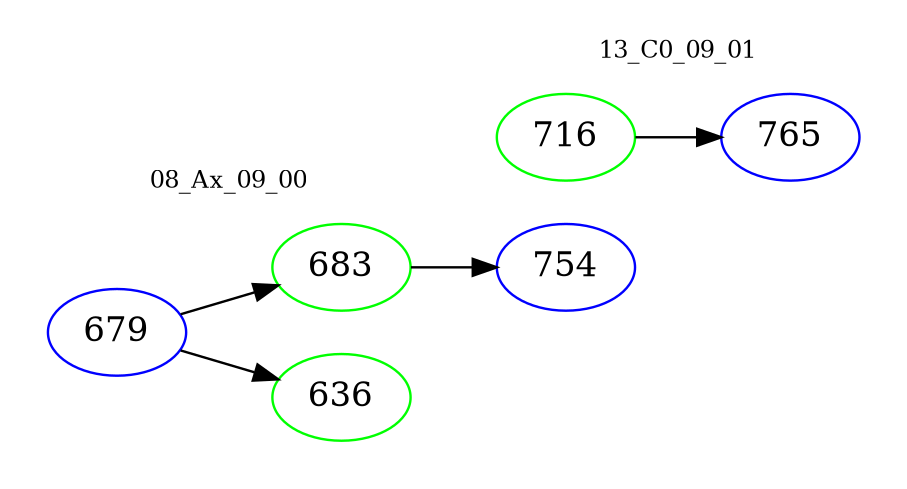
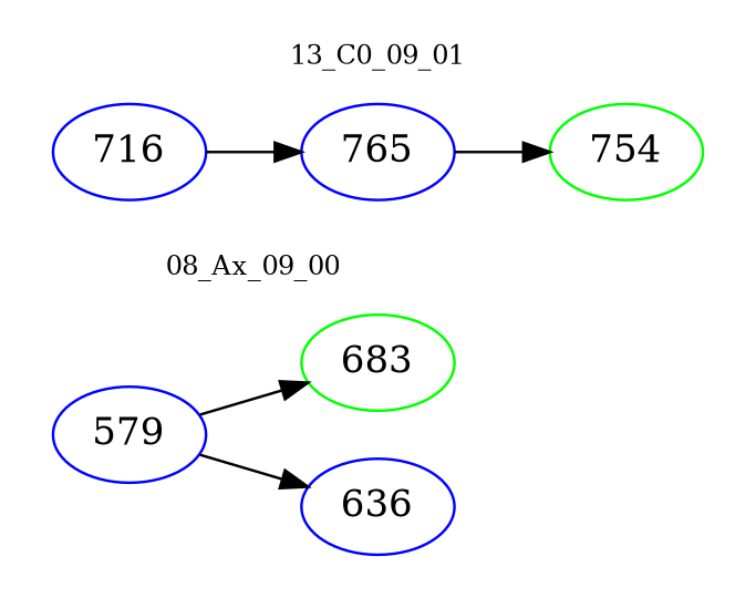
  digraph {
    rankdir=LR
    node [color=blue]
    edge [color=black]
-   n1 [label=679]
-   n2 [color=green label=636]
+   n1 [label=579]
+   n2 [label=636]
    n3 [color=green label=683]
    n4 [label=765]
-   n5 [color=green label=716]
-   n6 [label=754]
+   n5 [label=716]
+   n6 [color=green label=754]
    subgraph cluster_1 {
      color=white
      fontsize=10
      label="08_Ax_09_00"
      n1
      n2
      n3
    }
    subgraph cluster_2 {
      color=white
      fontsize=10
      label="13_C0_09_01"
      n4
      n5
      n6
    }
    n1 -> n2
    n1 -> n3
-   n3 -> n6
+   n4 -> n6
    n5 -> n4
  }
